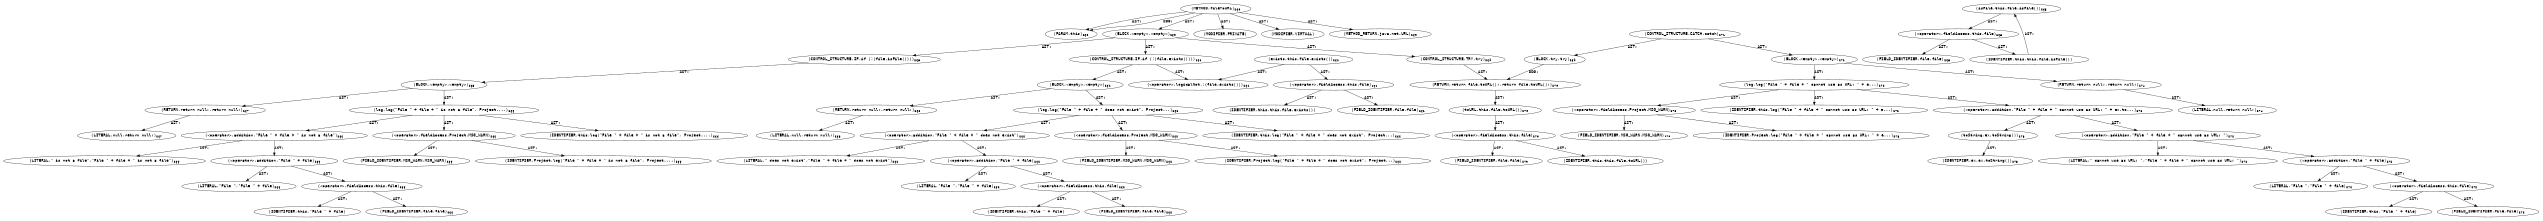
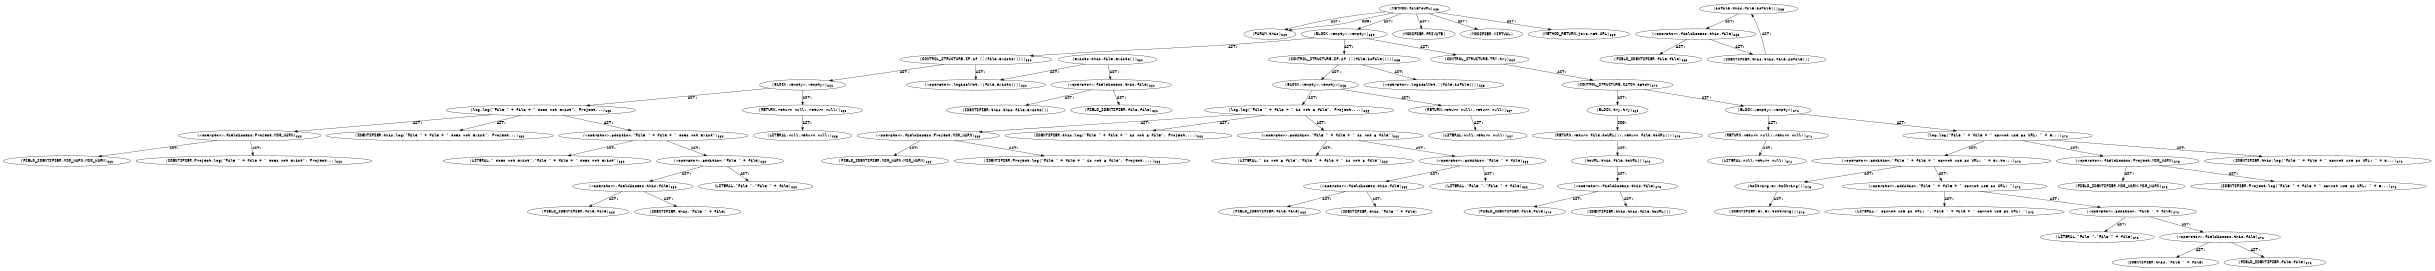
  digraph {
    fontname="DejaVu Sans Mono"
    node [fontname="DejaVu Sans Mono"]
    edge [fontname="DejaVu Sans Mono"]
    n1 [label=<(METHOD,fileToURL)<SUB>260</SUB>>]
    n2 [label=<(PARAM,this)<SUB>260</SUB>>]
    n3 [label=<(BLOCK,&lt;empty&gt;,&lt;empty&gt;)<SUB>260</SUB>>]
    n4 [label=<(MODIFIER,PRIVATE)>]
    n5 [label=<(MODIFIER,VIRTUAL)>]
    n6 [label=<(METHOD_RETURN,java.net.URL)<SUB>260</SUB>>]
    n7 [label=<(CONTROL_STRUCTURE,IF,if (!(file.exists())))<SUB>261</SUB>>]
    n8 [label=<(CONTROL_STRUCTURE,IF,if (!(file.isFile())))<SUB>265</SUB>>]
    n9 [label=<(CONTROL_STRUCTURE,TRY,try)<SUB>269</SUB>>]
    n10 [label=<(&lt;operator&gt;.logicalNot,!(file.exists()))<SUB>261</SUB>>]
    n11 [label=<(BLOCK,&lt;empty&gt;,&lt;empty&gt;)<SUB>261</SUB>>]
+   n12 [label=<(&lt;operator&gt;.logicalNot,!(file.isFile()))<SUB>265</SUB>>]
    n13 [label=<(BLOCK,&lt;empty&gt;,&lt;empty&gt;)<SUB>265</SUB>>]
    n14 [label=<(CONTROL_STRUCTURE,CATCH,catch)<SUB>271</SUB>>]
    n15 [label=<(log,log(&quot;File &quot; + file + &quot; does not exist&quot;, Project...)<SUB>262</SUB>>]
    n16 [label=<(RETURN,return null;,return null;)<SUB>263</SUB>>]
    n17 [label=<(exists,this.file.exists())<SUB>261</SUB>>]
    n18 [label=<(&lt;operator&gt;.fieldAccess,this.file)<SUB>261</SUB>>]
    n19 [label=<(IDENTIFIER,this,this.file.exists())>]
    n20 [label=<(FIELD_IDENTIFIER,file,file)<SUB>261</SUB>>]
    n21 [label=<(IDENTIFIER,this,log(&quot;File &quot; + file + &quot; does not exist&quot;, Project...)<SUB>262</SUB>>]
    n22 [label=<(&lt;operator&gt;.addition,&quot;File &quot; + file + &quot; does not exist&quot;)<SUB>262</SUB>>]
    n23 [label=<(&lt;operator&gt;.fieldAccess,Project.MSG_WARN)<SUB>262</SUB>>]
    n24 [label=<(LITERAL,null,return null;)<SUB>263</SUB>>]
    n25 [label=<(&lt;operator&gt;.addition,&quot;File &quot; + file)<SUB>262</SUB>>]
    n26 [label=<(LITERAL,&quot; does not exist&quot;,&quot;File &quot; + file + &quot; does not exist&quot;)<SUB>262</SUB>>]
    n27 [label=<(IDENTIFIER,Project,log(&quot;File &quot; + file + &quot; does not exist&quot;, Project...)<SUB>262</SUB>>]
    n28 [label=<(FIELD_IDENTIFIER,MSG_WARN,MSG_WARN)<SUB>262</SUB>>]
    n29 [label=<(LITERAL,&quot;File &quot;,&quot;File &quot; + file)<SUB>262</SUB>>]
    n30 [label=<(&lt;operator&gt;.fieldAccess,this.file)<SUB>262</SUB>>]
    n31 [label=<(IDENTIFIER,this,&quot;File &quot; + file)>]
    n32 [label=<(FIELD_IDENTIFIER,file,file)<SUB>262</SUB>>]
    n33 [label=<(log,log(&quot;File &quot; + file + &quot; is not a file&quot;, Project....)<SUB>266</SUB>>]
    n34 [label=<(RETURN,return null;,return null;)<SUB>267</SUB>>]
    n35 [label=<(isFile,this.file.isFile())<SUB>265</SUB>>]
    n36 [label=<(&lt;operator&gt;.fieldAccess,this.file)<SUB>265</SUB>>]
    n37 [label=<(IDENTIFIER,this,this.file.isFile())>]
    n38 [label=<(FIELD_IDENTIFIER,file,file)<SUB>265</SUB>>]
    n39 [label=<(IDENTIFIER,this,log(&quot;File &quot; + file + &quot; is not a file&quot;, Project....)<SUB>266</SUB>>]
    n40 [label=<(&lt;operator&gt;.addition,&quot;File &quot; + file + &quot; is not a file&quot;)<SUB>266</SUB>>]
    n41 [label=<(&lt;operator&gt;.fieldAccess,Project.MSG_WARN)<SUB>266</SUB>>]
    n42 [label=<(LITERAL,null,return null;)<SUB>267</SUB>>]
    n43 [label=<(&lt;operator&gt;.addition,&quot;File &quot; + file)<SUB>266</SUB>>]
    n44 [label=<(LITERAL,&quot; is not a file&quot;,&quot;File &quot; + file + &quot; is not a file&quot;)<SUB>266</SUB>>]
    n45 [label=<(IDENTIFIER,Project,log(&quot;File &quot; + file + &quot; is not a file&quot;, Project....)<SUB>266</SUB>>]
    n46 [label=<(FIELD_IDENTIFIER,MSG_WARN,MSG_WARN)<SUB>266</SUB>>]
    n47 [label=<(LITERAL,&quot;File &quot;,&quot;File &quot; + file)<SUB>266</SUB>>]
    n48 [label=<(&lt;operator&gt;.fieldAccess,this.file)<SUB>266</SUB>>]
    n49 [label=<(IDENTIFIER,this,&quot;File &quot; + file)>]
    n50 [label=<(FIELD_IDENTIFIER,file,file)<SUB>266</SUB>>]
    n51 [label=<(BLOCK,try,try)<SUB>269</SUB>>]
    n52 [label=<(RETURN,return file.toURL();,return file.toURL();)<SUB>270</SUB>>]
    n53 [label=<(BLOCK,&lt;empty&gt;,&lt;empty&gt;)<SUB>271</SUB>>]
    n54 [label=<(toURL,this.file.toURL())<SUB>270</SUB>>]
    n55 [label=<(&lt;operator&gt;.fieldAccess,this.file)<SUB>270</SUB>>]
    n56 [label=<(IDENTIFIER,this,this.file.toURL())>]
    n57 [label=<(FIELD_IDENTIFIER,file,file)<SUB>270</SUB>>]
    n58 [label=<(log,log(&quot;File &quot; + file + &quot; cannot use as URL: &quot; + e...)<SUB>272</SUB>>]
    n59 [label=<(RETURN,return null;,return null;)<SUB>274</SUB>>]
    n60 [label=<(IDENTIFIER,this,log(&quot;File &quot; + file + &quot; cannot use as URL: &quot; + e...)<SUB>272</SUB>>]
    n61 [label=<(&lt;operator&gt;.addition,&quot;File &quot; + file + &quot; cannot use as URL: &quot; + ex.to...)<SUB>272</SUB>>]
    n62 [label=<(&lt;operator&gt;.fieldAccess,Project.MSG_WARN)<SUB>273</SUB>>]
    n63 [label=<(LITERAL,null,return null;)<SUB>274</SUB>>]
    n64 [label=<(&lt;operator&gt;.addition,&quot;File &quot; + file + &quot; cannot use as URL: &quot;)<SUB>272</SUB>>]
    n65 [label=<(toString,ex.toString())<SUB>273</SUB>>]
    n66 [label=<(IDENTIFIER,Project,log(&quot;File &quot; + file + &quot; cannot use as URL: &quot; + e...)<SUB>273</SUB>>]
    n67 [label=<(FIELD_IDENTIFIER,MSG_WARN,MSG_WARN)<SUB>273</SUB>>]
    n68 [label=<(&lt;operator&gt;.addition,&quot;File &quot; + file)<SUB>272</SUB>>]
    n69 [label=<(LITERAL,&quot; cannot use as URL: &quot;,&quot;File &quot; + file + &quot; cannot use as URL: &quot;)<SUB>272</SUB>>]
    n70 [label=<(IDENTIFIER,ex,ex.toString())<SUB>273</SUB>>]
    n71 [label=<(LITERAL,&quot;File &quot;,&quot;File &quot; + file)<SUB>272</SUB>>]
    n72 [label=<(&lt;operator&gt;.fieldAccess,this.file)<SUB>272</SUB>>]
    n73 [label=<(IDENTIFIER,this,&quot;File &quot; + file)>]
    n74 [label=<(FIELD_IDENTIFIER,file,file)<SUB>272</SUB>>]
    n1 -> n2 [label="AST: "]
    n1 -> n2 [label="DDG: "]
    n1 -> n3 [label="AST: "]
    n1 -> n4 [label="AST: "]
    n1 -> n5 [label="AST: "]
    n1 -> n6 [label="AST: "]
    n3 -> n7 [label="AST: "]
    n3 -> n8 [label="AST: "]
    n3 -> n9 [label="AST: "]
    n7 -> n10 [label="AST: "]
    n7 -> n11 [label="AST: "]
+   n8 -> n12 [label="AST: "]
    n8 -> n13 [label="AST: "]
-   n9 -> n52 [label="AST: "]
+   n9 -> n14 [label="AST: "]
    n11 -> n15 [label="AST: "]
    n11 -> n16 [label="AST: "]
    n13 -> n33 [label="AST: "]
    n13 -> n34 [label="AST: "]
    n14 -> n51 [label="AST: "]
    n14 -> n53 [label="AST: "]
    n15 -> n21 [label="AST: "]
    n15 -> n22 [label="AST: "]
    n15 -> n23 [label="AST: "]
    n16 -> n24 [label="AST: "]
    n17 -> n10 [label="AST: "]
    n17 -> n18 [label="AST: "]
    n18 -> n19 [label="AST: "]
    n18 -> n20 [label="AST: "]
    n22 -> n25 [label="AST: "]
    n22 -> n26 [label="AST: "]
    n23 -> n27 [label="AST: "]
    n23 -> n28 [label="AST: "]
    n25 -> n29 [label="AST: "]
    n25 -> n30 [label="AST: "]
    n30 -> n31 [label="AST: "]
    n30 -> n32 [label="AST: "]
    n33 -> n39 [label="AST: "]
    n33 -> n40 [label="AST: "]
    n33 -> n41 [label="AST: "]
    n34 -> n42 [label="AST: "]
    n35 -> n36 [label="AST: "]
    n36 -> n37 [label="AST: "]
    n36 -> n38 [label="AST: "]
    n37 -> n35 [label="AST: "]
    n40 -> n43 [label="AST: "]
    n40 -> n44 [label="AST: "]
    n41 -> n45 [label="AST: "]
    n41 -> n46 [label="AST: "]
    n43 -> n47 [label="AST: "]
    n43 -> n48 [label="AST: "]
    n48 -> n49 [label="AST: "]
    n48 -> n50 [label="AST: "]
    n51 -> n52 [label="DDG: "]
    n52 -> n54 [label="AST: "]
    n53 -> n58 [label="AST: "]
    n53 -> n59 [label="AST: "]
    n54 -> n55 [label="AST: "]
    n55 -> n56 [label="AST: "]
    n55 -> n57 [label="AST: "]
    n58 -> n60 [label="AST: "]
    n58 -> n61 [label="AST: "]
    n58 -> n62 [label="AST: "]
    n59 -> n63 [label="AST: "]
    n61 -> n64 [label="AST: "]
    n61 -> n65 [label="AST: "]
    n62 -> n66 [label="AST: "]
    n62 -> n67 [label="AST: "]
    n64 -> n68 [label="AST: "]
    n64 -> n69 [label="AST: "]
    n65 -> n70 [label="AST: "]
    n68 -> n71 [label="AST: "]
    n68 -> n72 [label="AST: "]
    n72 -> n73 [label="AST: "]
    n72 -> n74 [label="AST: "]
  }
